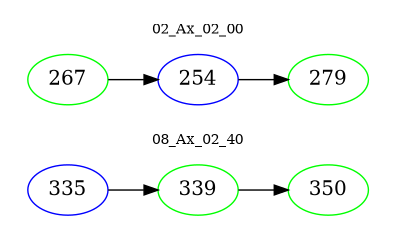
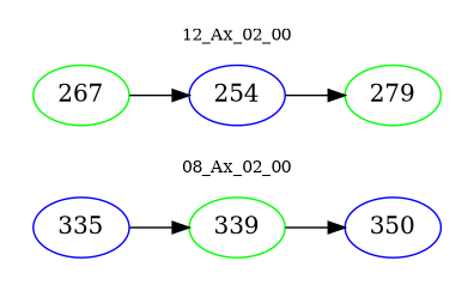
  digraph {
    rankdir=LR
    node [color=green]
    edge [color=black]
    n1 [color=blue label=335]
    n2 [label=339]
-   n3 [label=350]
+   n3 [color=blue label=350]
    n4 [label=267]
    n5 [color=blue label=254]
    n6 [label=279]
    subgraph cluster_1 {
      color=white
      fontsize=10
-     label="08_Ax_02_40"
+     label="08_Ax_02_00"
      n1
      n2
      n3
    }
    subgraph cluster_2 {
      color=white
      fontsize=10
-     label="02_Ax_02_00"
+     label="12_Ax_02_00"
      n4
      n5
      n6
    }
    n1 -> n2
    n2 -> n3
    n4 -> n5
    n5 -> n6
  }
